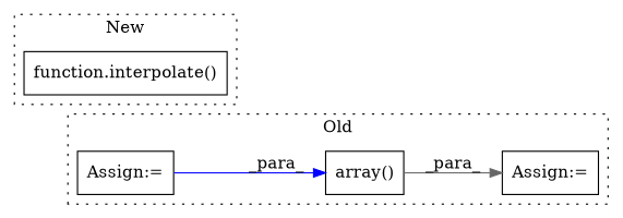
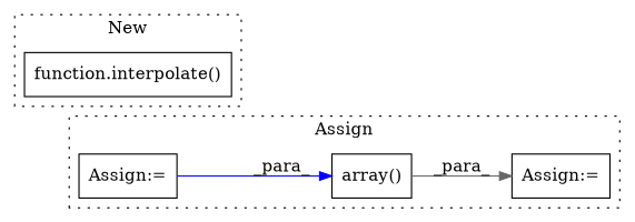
  digraph {
    rankdir=LR
    node [a=75 l=3 shape=box]
    n1 [l="9,1" label="array()" s="1107,1136"]
    n2 [a=68 label="Assign:=" s=1104]
    n3 [a=68 label="Assign:=" s=741]
    n4 [l="12,1" label="function.interpolate()" s="755,794"]
    subgraph cluster_1 {
-     label=Old
+     label=Assign
      style=dotted
      n1
      n2
      n3
    }
    subgraph cluster_2 {
      label=New
      style=dotted
      n4
    }
    n1 -> n2 [label=_para_ color=gray40]
    n3 -> n1 [label=_para_ color=blue]
  }
